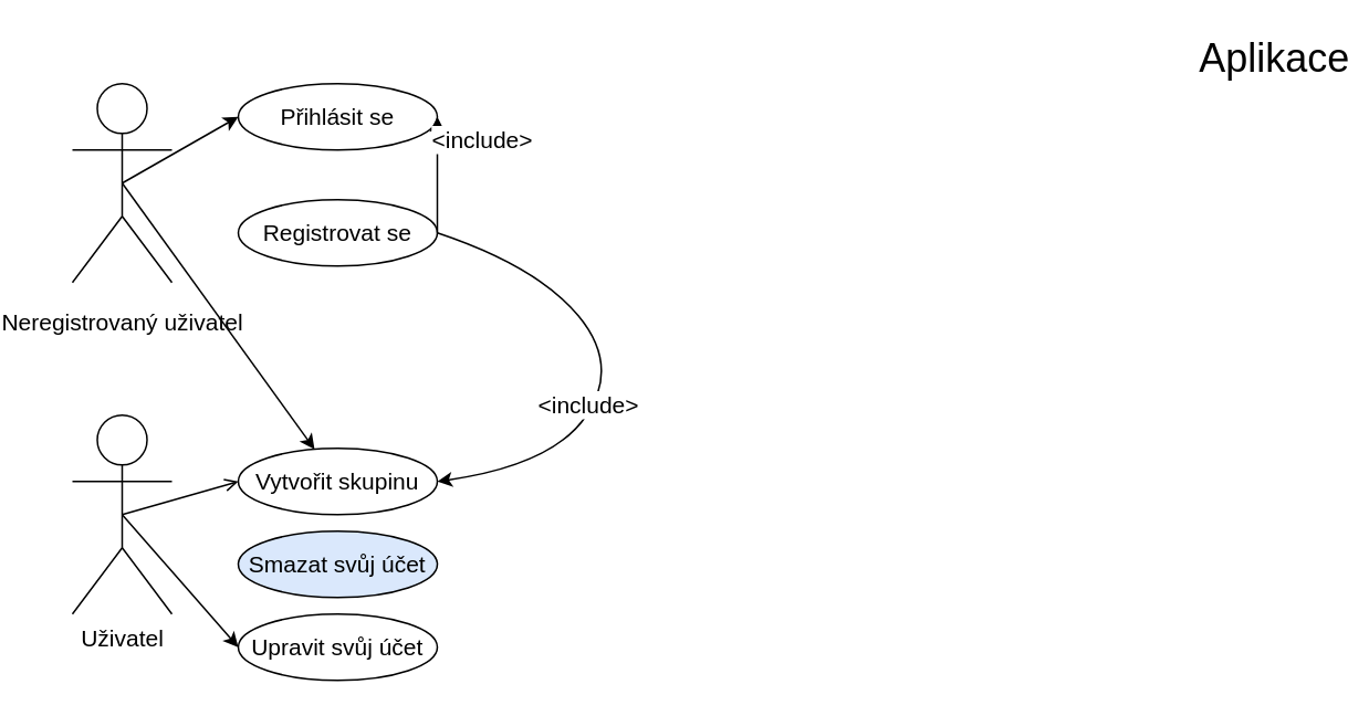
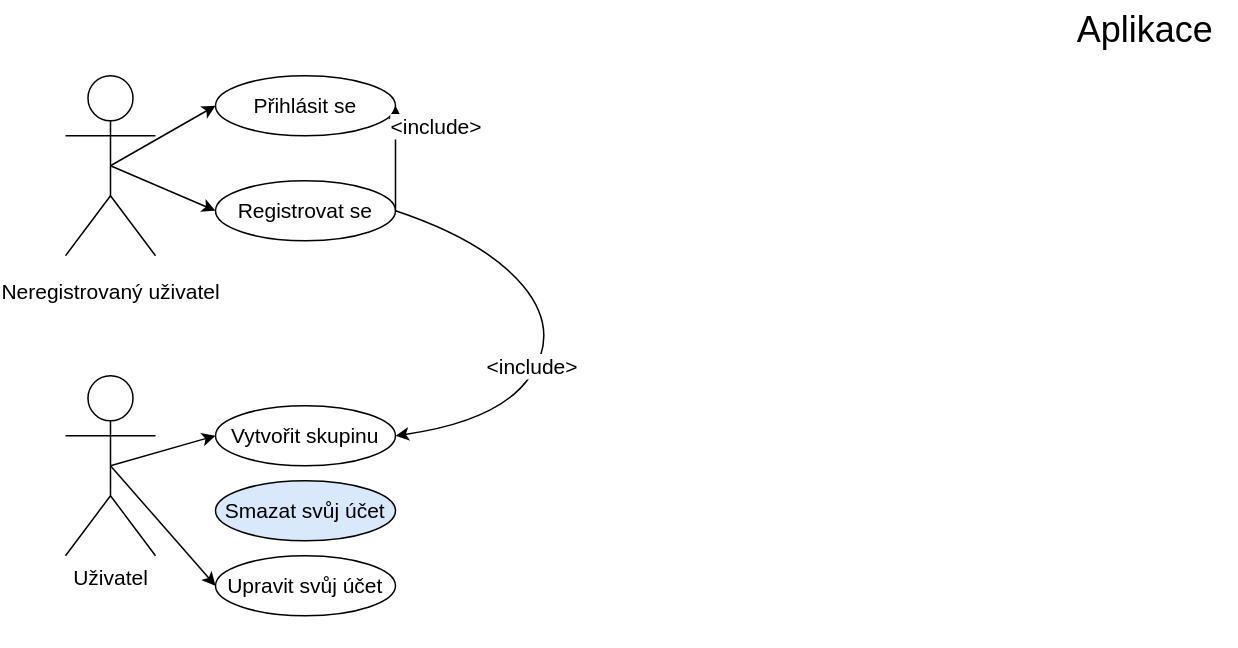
  <mxCell id="0" />
  <mxCell id="1" parent="0" />
- <mxCell id="2" value="&lt;font style=&quot;font-size: 24px;&quot;&gt;Aplikace&lt;/font&gt;" style="text;html=1;strokeColor=none;fillColor=none;align=center;verticalAlign=middle;whiteSpace=wrap;rounded=0;" parent="1" vertex="1"><mxGeometry x="710" y="20" width="70" height="30" as="geometry" /></mxCell>
+ <mxCell id="2" value="&lt;font style=&quot;font-size: 24px;&quot;&gt;Aplikace&lt;/font&gt;" style="text;html=1;strokeColor=none;fillColor=none;align=center;verticalAlign=middle;whiteSpace=wrap;rounded=0;" parent="1" vertex="1"><mxGeometry x="705" y="5" width="70" height="30" as="geometry" /></mxCell>
  <mxCell id="3" value="&lt;font style=&quot;font-size: 14px;&quot;&gt;Neregistrovaný uživatel&lt;/font&gt;" style="shape=umlActor;verticalLabelPosition=bottom;verticalAlign=top;html=1;outlineConnect=0;fontSize=24;" parent="1" vertex="1"><mxGeometry x="20" y="50" width="60" height="120" as="geometry" /></mxCell>
  <mxCell id="4" value="Registrovat se" style="ellipse;whiteSpace=wrap;html=1;fontSize=14;" parent="1" vertex="1"><mxGeometry x="120" y="120" width="120" height="40" as="geometry" /></mxCell>
  <mxCell id="5" value="Přihlásit se" style="ellipse;whiteSpace=wrap;html=1;fontSize=14;" parent="1" vertex="1"><mxGeometry x="120" y="50" width="120" height="40" as="geometry" /></mxCell>
- <mxCell id="6" value="" style="endArrow=classic;html=1;rounded=0;fontSize=14;exitX=0.5;exitY=0.5;exitDx=0;exitDy=0;exitPerimeter=0;" parent="1" source="3" target="11" edge="1"><mxGeometry width="50" height="50" relative="1" as="geometry"><mxPoint x="360" y="350" as="sourcePoint" /><mxPoint x="410" y="300" as="targetPoint" /></mxGeometry></mxCell>
+ <mxCell id="6" value="" style="endArrow=classic;html=1;rounded=0;fontSize=14;exitX=0.5;exitY=0.5;exitDx=0;exitDy=0;exitPerimeter=0;entryX=0;entryY=0.5;entryDx=0;entryDy=0;" parent="1" source="3" target="4" edge="1"><mxGeometry width="50" height="50" relative="1" as="geometry"><mxPoint x="360" y="350" as="sourcePoint" /><mxPoint x="410" y="300" as="targetPoint" /></mxGeometry></mxCell>
  <mxCell id="7" value="" style="endArrow=classic;html=1;rounded=0;fontSize=14;exitX=0.5;exitY=0.5;exitDx=0;exitDy=0;exitPerimeter=0;entryX=0;entryY=0.5;entryDx=0;entryDy=0;" parent="1" source="3" target="5" edge="1"><mxGeometry width="50" height="50" relative="1" as="geometry"><mxPoint x="60" y="120" as="sourcePoint" /><mxPoint x="140" y="80" as="targetPoint" /></mxGeometry></mxCell>
  <mxCell id="8" value="" style="endArrow=classic;html=1;rounded=0;fontSize=14;exitX=1;exitY=0.5;exitDx=0;exitDy=0;entryX=1;entryY=0.5;entryDx=0;entryDy=0;" parent="1" source="4" target="5" edge="1"><mxGeometry width="50" height="50" relative="1" as="geometry"><mxPoint x="360" y="350" as="sourcePoint" /><mxPoint x="410" y="300" as="targetPoint" /></mxGeometry></mxCell>
  <mxCell id="9" value="&amp;lt;include&amp;gt;" style="edgeLabel;html=1;align=center;verticalAlign=middle;resizable=0;points=[];fontSize=14;" parent="8" vertex="1" connectable="0"><mxGeometry x="0.333" y="2" relative="1" as="geometry"><mxPoint x="28" y="-10" as="offset" /></mxGeometry></mxCell>
  <mxCell id="10" value="Uživatel" style="shape=umlActor;verticalLabelPosition=bottom;verticalAlign=top;html=1;outlineConnect=0;fontSize=14;" parent="1" vertex="1"><mxGeometry x="20" y="250" width="60" height="120" as="geometry" /></mxCell>
  <mxCell id="11" value="Vytvořit skupinu" style="ellipse;whiteSpace=wrap;html=1;fontSize=14;" parent="1" vertex="1"><mxGeometry x="120" y="270" width="120" height="40" as="geometry" /></mxCell>
  <mxCell id="12" value="" style="curved=1;endArrow=classic;html=1;rounded=0;fontSize=14;exitX=1;exitY=0.5;exitDx=0;exitDy=0;entryX=1;entryY=0.5;entryDx=0;entryDy=0;" parent="1" source="4" target="11" edge="1"><mxGeometry width="50" height="50" relative="1" as="geometry"><mxPoint x="360" y="350" as="sourcePoint" /><mxPoint x="410" y="300" as="targetPoint" /><Array as="points"><mxPoint x="300" y="160" /><mxPoint x="350" y="220" /><mxPoint x="310" y="280" /></Array></mxGeometry></mxCell>
  <mxCell id="13" value="&amp;lt;include&amp;gt;" style="edgeLabel;html=1;align=center;verticalAlign=middle;resizable=0;points=[];fontSize=14;" parent="12" vertex="1" connectable="0"><mxGeometry x="0.212" y="-3" relative="1" as="geometry"><mxPoint as="offset" /></mxGeometry></mxCell>
- <mxCell id="14" value="" style="endArrow=open;html=1;rounded=0;fontSize=14;exitX=0.5;exitY=0.5;exitDx=0;exitDy=0;exitPerimeter=0;entryX=0;entryY=0.5;entryDx=0;entryDy=0;" parent="1" source="10" target="11" edge="1"><mxGeometry width="50" height="50" relative="1" as="geometry"><mxPoint x="330" y="190" as="sourcePoint" /><mxPoint x="380" y="140" as="targetPoint" /></mxGeometry></mxCell>
+ <mxCell id="14" value="" style="endArrow=classic;html=1;rounded=0;fontSize=14;exitX=0.5;exitY=0.5;exitDx=0;exitDy=0;exitPerimeter=0;entryX=0;entryY=0.5;entryDx=0;entryDy=0;" parent="1" source="10" target="11" edge="1"><mxGeometry width="50" height="50" relative="1" as="geometry"><mxPoint x="330" y="190" as="sourcePoint" /><mxPoint x="380" y="140" as="targetPoint" /></mxGeometry></mxCell>
  <mxCell id="15" value="Smazat svůj účet" style="ellipse;whiteSpace=wrap;html=1;fontSize=14;fillColor=#dae8fc;" parent="1" vertex="1"><mxGeometry x="120" y="320" width="120" height="40" as="geometry" /></mxCell>
  <mxCell id="16" value="Upravit svůj účet" style="ellipse;whiteSpace=wrap;html=1;fontSize=14;" parent="1" vertex="1"><mxGeometry x="120" y="370" width="120" height="40" as="geometry" /></mxCell>
  <mxCell id="17" value="" style="endArrow=classic;html=1;rounded=0;fontSize=14;exitX=0.5;exitY=0.5;exitDx=0;exitDy=0;exitPerimeter=0;entryX=0;entryY=0.5;entryDx=0;entryDy=0;" parent="1" source="10" target="16" edge="1"><mxGeometry width="50" height="50" relative="1" as="geometry"><mxPoint x="70" y="330" as="sourcePoint" /><mxPoint x="140" y="310" as="targetPoint" /></mxGeometry></mxCell>
